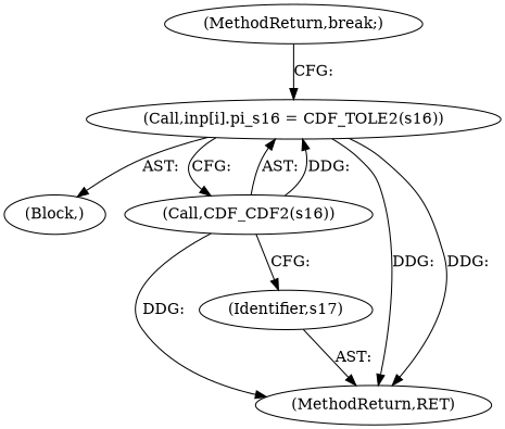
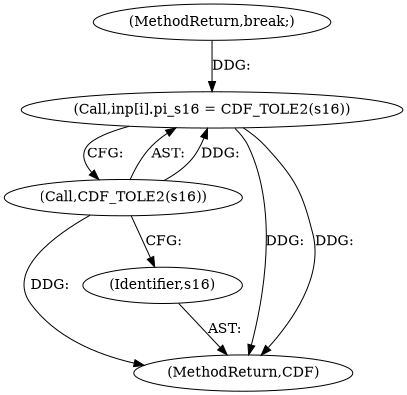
  digraph {
    n1 [label="(Call,inp[i].pi_s16 = CDF_TOLE2(s16))"]
-   n2 [label="(Call,CDF_CDF2(s16))"]
-   n3 [label="(Block,)"]
-   n4 [label="(MethodReturn,RET)"]
-   n5 [label="(Identifier,s17)"]
+   n2 [label="(Call,CDF_TOLE2(s16))"]
+   n4 [label="(MethodReturn,CDF)"]
+   n5 [label="(Identifier,s16)"]
    n6 [label="(MethodReturn,break;)"]
    n1 -> n2 [label="CFG: "]
-   n1 -> n3 [label="AST: "]
    n1 -> n4 [label="DDG: "]
    n1 -> n4 [label="DDG: "]
    n2 -> n1 [label="AST: "]
    n2 -> n1 [label="DDG: "]
    n2 -> n4 [label="DDG: "]
    n2 -> n5 [label="CFG: "]
    n5 -> n4 [label="AST: "]
-   n6 -> n1 [label="CFG: "]
+   n6 -> n1 [label="DDG: "]
  }
